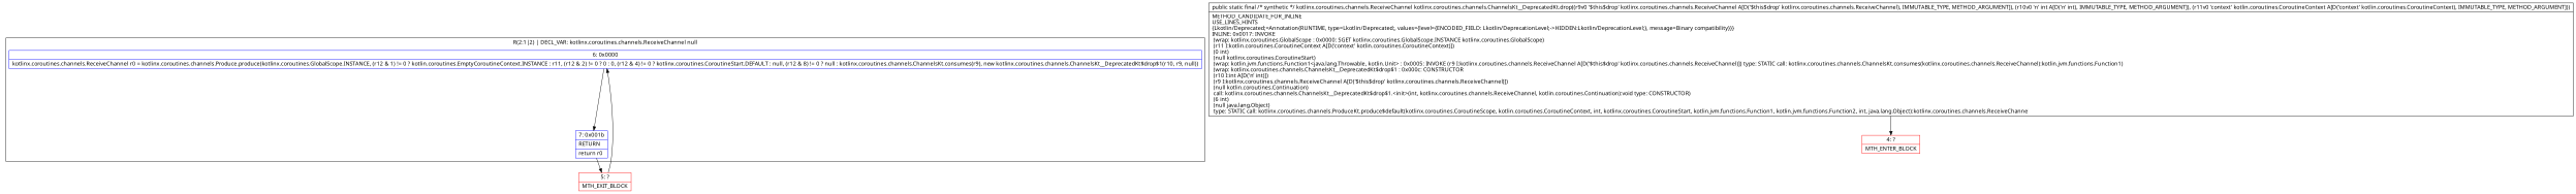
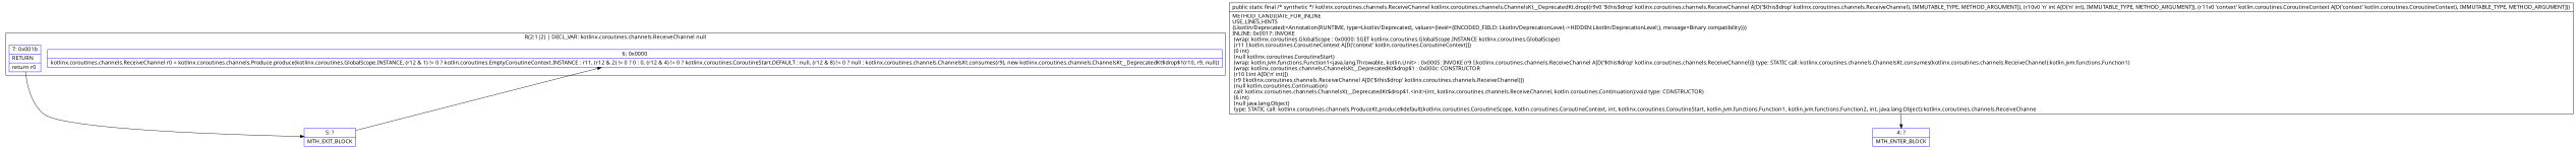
  digraph {
    fontname="Noto Sans"
    node [color=blue fontname="Noto Sans" shape=record]
    edge [fontname="Noto Sans"]
    n1 [label="{6\:\ 0x0000|kotlinx.coroutines.channels.ReceiveChannel r0 = kotlinx.coroutines.channels.Produce.produce(kotlinx.coroutines.GlobalScope.INSTANCE, (r12 & 1) != 0 ? kotlin.coroutines.EmptyCoroutineContext.INSTANCE : r11, (r12 & 2) != 0 ? 0 : 0, (r12 & 4) != 0 ? kotlinx.coroutines.CoroutineStart.DEFAULT : null, (r12 & 8) != 0 ? null : kotlinx.coroutines.channels.ChannelsKt.consumes(r9), new kotlinx.coroutines.channels.ChannelsKt__DeprecatedKt$drop$1(r10, r9, null))\l}"]
    n2 [label="{7\:\ 0x001b|RETURN\l|return r0\l}"]
-   n3 [color=red label="{5\:\ ?|MTH_EXIT_BLOCK\l}"]
-   n4 [color=red label="{4\:\ ?|MTH_ENTER_BLOCK\l}"]
+   n3 [label="{5\:\ ?|MTH_EXIT_BLOCK\l}"]
+   n4 [label="{4\:\ ?|MTH_ENTER_BLOCK\l}"]
    n5 [label="{public static final \/* synthetic *\/ kotlinx.coroutines.channels.ReceiveChannel kotlinx.coroutines.channels.ChannelsKt__DeprecatedKt.drop((r9v0 '$this$drop' kotlinx.coroutines.channels.ReceiveChannel A[D('$this$drop' kotlinx.coroutines.channels.ReceiveChannel), IMMUTABLE_TYPE, METHOD_ARGUMENT]), (r10v0 'n' int A[D('n' int), IMMUTABLE_TYPE, METHOD_ARGUMENT]), (r11v0 'context' kotlin.coroutines.CoroutineContext A[D('context' kotlin.coroutines.CoroutineContext), IMMUTABLE_TYPE, METHOD_ARGUMENT]))  | METHOD_CANDIDATE_FOR_INLINE\lUSE_LINES_HINTS\l\{Lkotlin\/Deprecated;=Annotation\{RUNTIME, type=Lkotlin\/Deprecated;, values=\{level=\{ENCODED_FIELD: Lkotlin\/DeprecationLevel;\-\>HIDDEN:Lkotlin\/DeprecationLevel;\}, message=Binary compatibility\}\}\}\lINLINE: 0x0017: INVOKE  \l  (wrap: kotlinx.coroutines.GlobalScope : 0x0000: SGET   kotlinx.coroutines.GlobalScope.INSTANCE kotlinx.coroutines.GlobalScope)\l  (r11 I:kotlin.coroutines.CoroutineContext A[D('context' kotlin.coroutines.CoroutineContext)])\l  (0 int)\l  (null kotlinx.coroutines.CoroutineStart)\l  (wrap: kotlin.jvm.functions.Function1\<java.lang.Throwable, kotlin.Unit\> : 0x0005: INVOKE  (r9 I:kotlinx.coroutines.channels.ReceiveChannel A[D('$this$drop' kotlinx.coroutines.channels.ReceiveChannel)]) type: STATIC call: kotlinx.coroutines.channels.ChannelsKt.consumes(kotlinx.coroutines.channels.ReceiveChannel):kotlin.jvm.functions.Function1)\l  (wrap: kotlinx.coroutines.channels.ChannelsKt__DeprecatedKt$drop$1 : 0x000c: CONSTRUCTOR  \l  (r10 I:int A[D('n' int)])\l  (r9 I:kotlinx.coroutines.channels.ReceiveChannel A[D('$this$drop' kotlinx.coroutines.channels.ReceiveChannel)])\l  (null kotlin.coroutines.Continuation)\l call: kotlinx.coroutines.channels.ChannelsKt__DeprecatedKt$drop$1.\<init\>(int, kotlinx.coroutines.channels.ReceiveChannel, kotlin.coroutines.Continuation):void type: CONSTRUCTOR)\l  (6 int)\l  (null java.lang.Object)\l type: STATIC call: kotlinx.coroutines.channels.ProduceKt.produce$default(kotlinx.coroutines.CoroutineScope, kotlin.coroutines.CoroutineContext, int, kotlinx.coroutines.CoroutineStart, kotlin.jvm.functions.Function1, kotlin.jvm.functions.Function2, int, java.lang.Object):kotlinx.coroutines.channels.ReceiveChannel\l}" color=""]
    subgraph cluster_1 {
      label="R(2:1|2) | DECL_VAR: kotlinx.coroutines.channels.ReceiveChannel null\l"
      n1
      n2
    }
-   n1 -> n2
    n2 -> n3
    n3 -> n1
    n5 -> n4
  }
